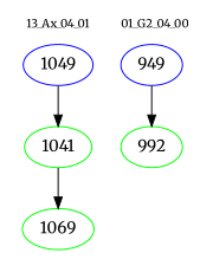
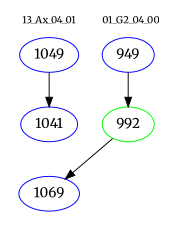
  digraph {
    fontname=Merriweather
    node [color=blue fontname=Merriweather]
    edge [color=black fontname=Merriweather]
    n1 [label=1049]
-   n2 [color=green label=1041]
-   n3 [color=green label=1069]
+   n2 [label=1041]
+   n3 [label=1069]
    n4 [label=949]
    n5 [color=green label=992]
    subgraph cluster_1 {
      color=white
      fontsize=10
      label="13_Ax_04_01"
      n1
      n2
      n3
    }
    subgraph cluster_2 {
      color=white
      fontsize=10
      label="01_G2_04_00"
      n4
      n5
    }
    n1 -> n2
-   n2 -> n3
+   n5 -> n3
    n4 -> n5
  }
